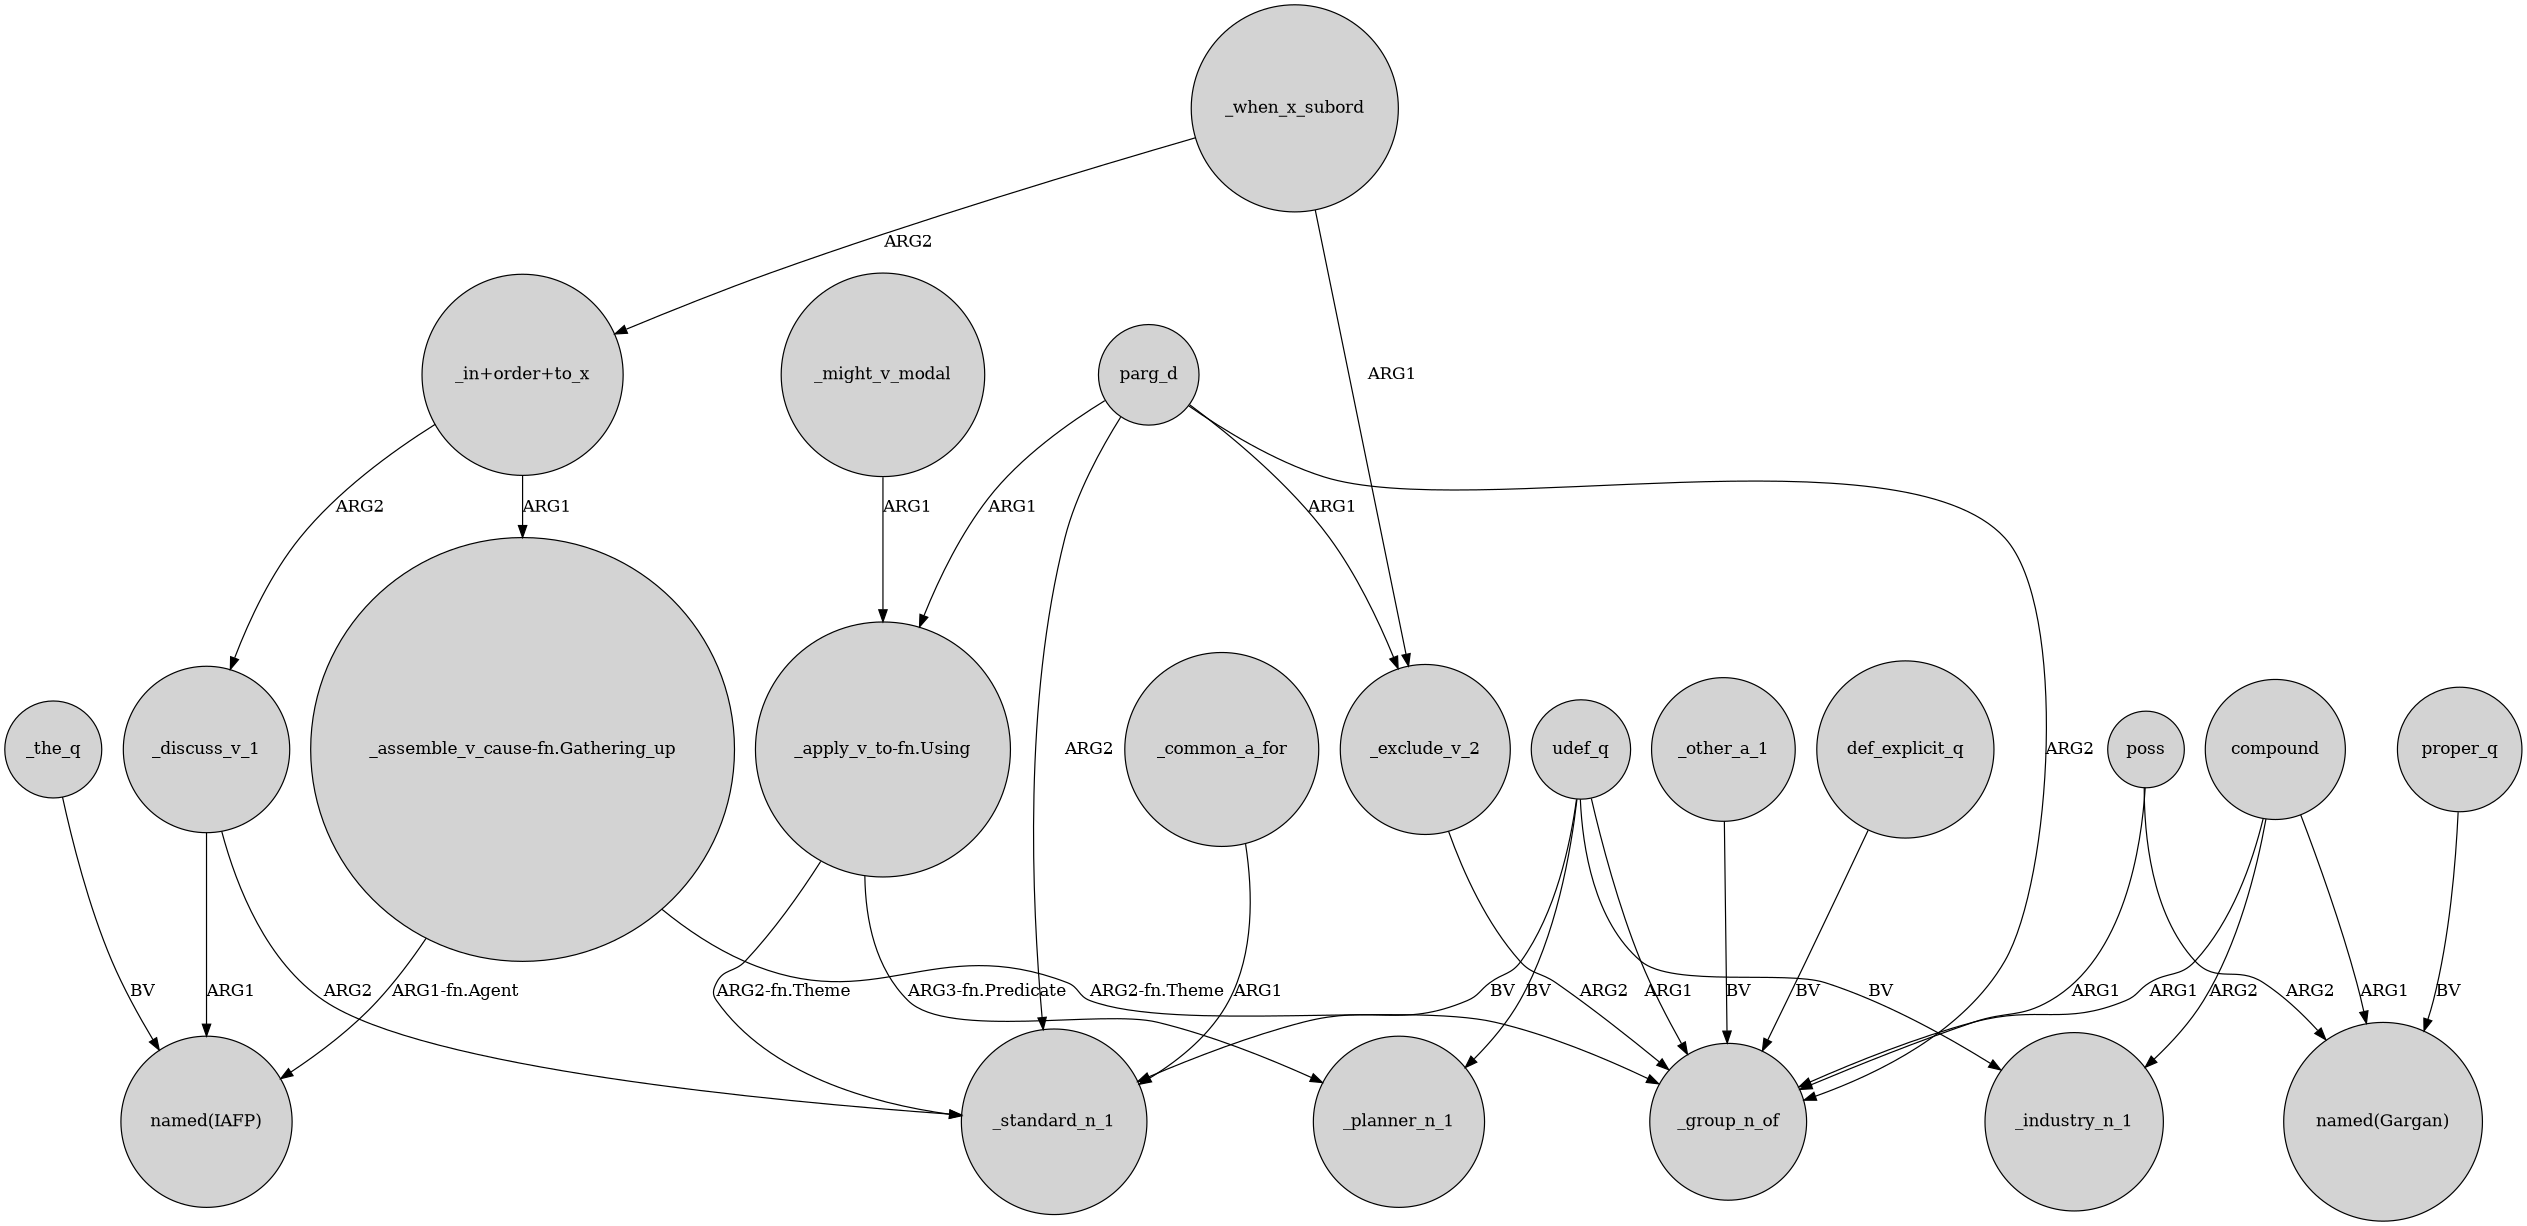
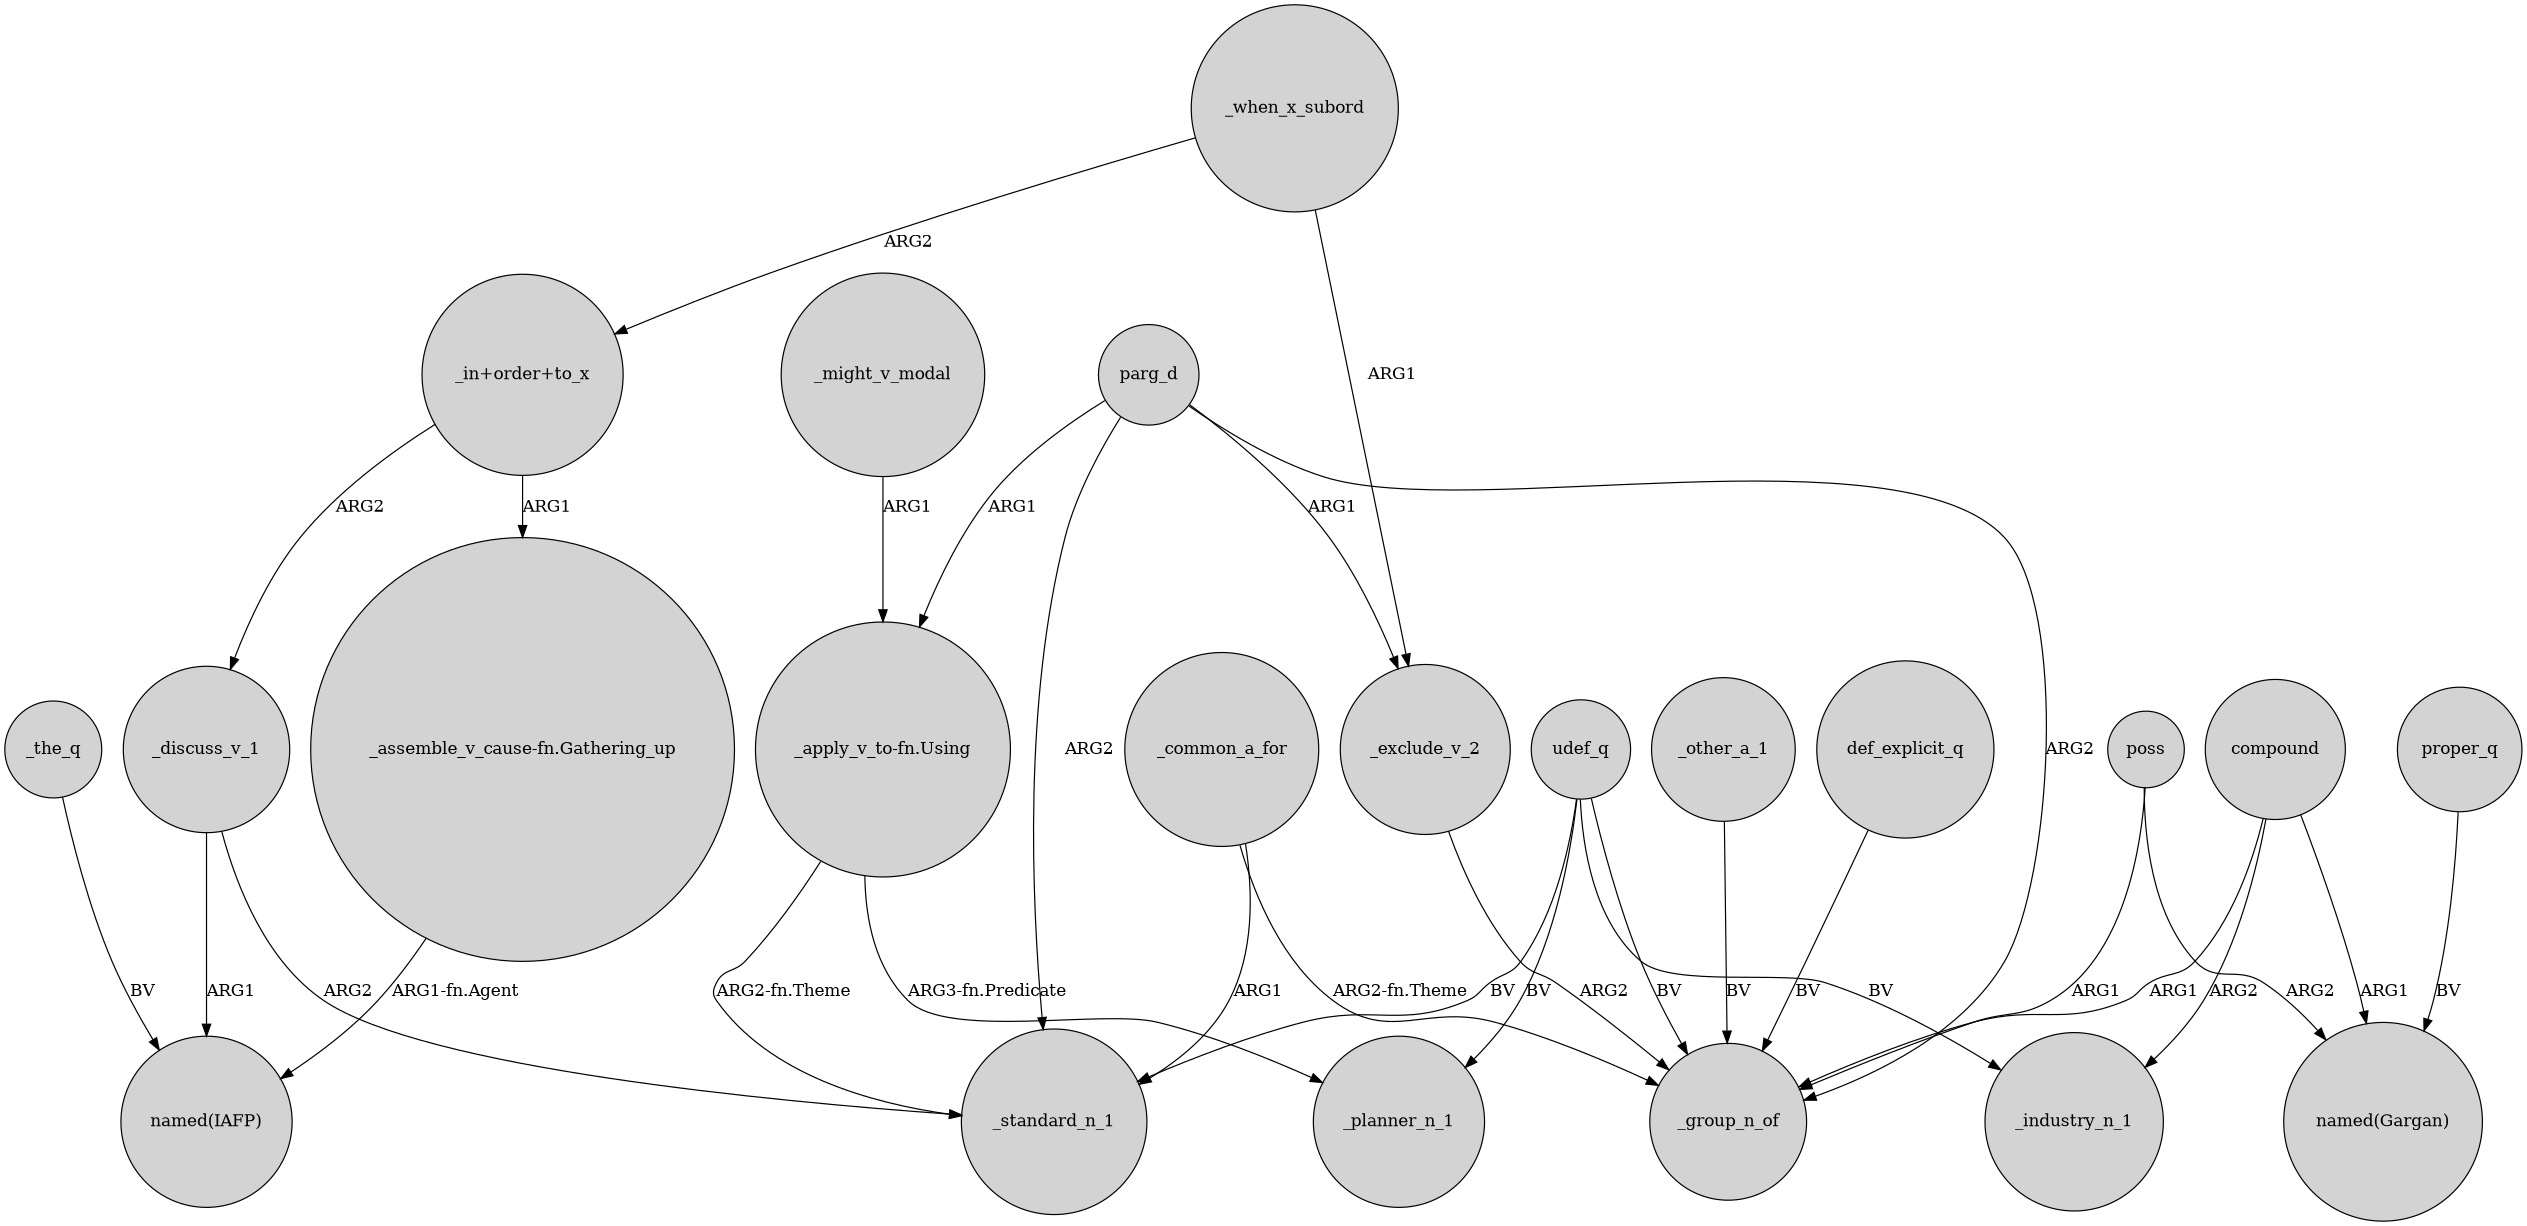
  digraph {
    node [shape=circle style=filled]
    "_assemble_v_cause-fn.Gathering_up"
    "named(IAFP)"
    _group_n_of
    "_apply_v_to-fn.Using"
    _standard_n_1
    _planner_n_1
    def_explicit_q
    _common_a_for
    compound
    _industry_n_1
    "named(Gargan)"
    parg_d
    n13 [label=_exclude_v_2]
    udef_q
    poss
    _when_x_subord
    "_in+order+to_x"
    _discuss_v_1
    proper_q
    _might_v_modal
    _other_a_1
    _the_q
    "_assemble_v_cause-fn.Gathering_up" -> "named(IAFP)" [label="ARG1-fn.Agent"]
-   "_assemble_v_cause-fn.Gathering_up" -> _group_n_of [label="ARG2-fn.Theme"]
+   _common_a_for -> _group_n_of [label="ARG2-fn.Theme"]
    "_apply_v_to-fn.Using" -> _standard_n_1 [label="ARG2-fn.Theme"]
    "_apply_v_to-fn.Using" -> _planner_n_1 [label="ARG3-fn.Predicate"]
    def_explicit_q -> _group_n_of [label=BV]
    _common_a_for -> _standard_n_1 [label=ARG1]
    compound -> _group_n_of [label=ARG1]
    compound -> _industry_n_1 [label=ARG2]
    compound -> "named(Gargan)" [label=ARG1]
    parg_d -> _group_n_of [label=ARG2]
    parg_d -> "_apply_v_to-fn.Using" [label=ARG1]
    parg_d -> _standard_n_1 [label=ARG2]
    parg_d -> n13 [label=ARG1]
    n13 -> _group_n_of [label=ARG2]
-   udef_q -> _group_n_of [label=ARG1]
+   udef_q -> _group_n_of [label=BV]
    udef_q -> _standard_n_1 [label=BV]
    udef_q -> _planner_n_1 [label=BV]
    udef_q -> _industry_n_1 [label=BV]
    poss -> _group_n_of [label=ARG1]
    poss -> "named(Gargan)" [label=ARG2]
    _when_x_subord -> n13 [label=ARG1]
    _when_x_subord -> "_in+order+to_x" [label=ARG2]
    "_in+order+to_x" -> "_assemble_v_cause-fn.Gathering_up" [label=ARG1]
    "_in+order+to_x" -> _discuss_v_1 [label=ARG2]
    _discuss_v_1 -> "named(IAFP)" [label=ARG1]
    _discuss_v_1 -> _standard_n_1 [label=ARG2]
    proper_q -> "named(Gargan)" [label=BV]
    _might_v_modal -> "_apply_v_to-fn.Using" [label=ARG1]
    _other_a_1 -> _group_n_of [label=BV]
    _the_q -> "named(IAFP)" [label=BV]
  }
